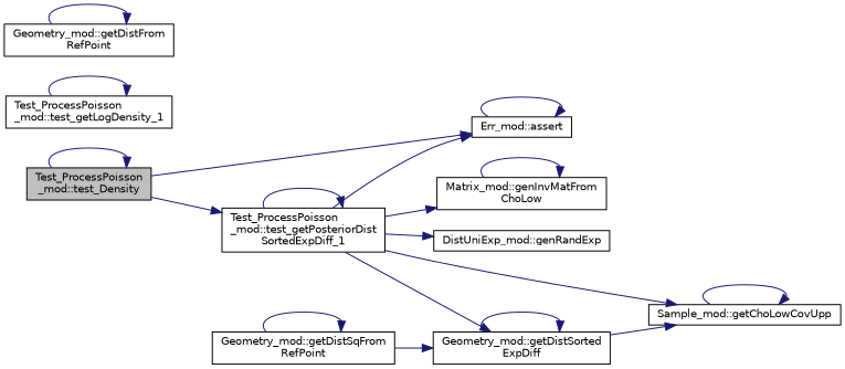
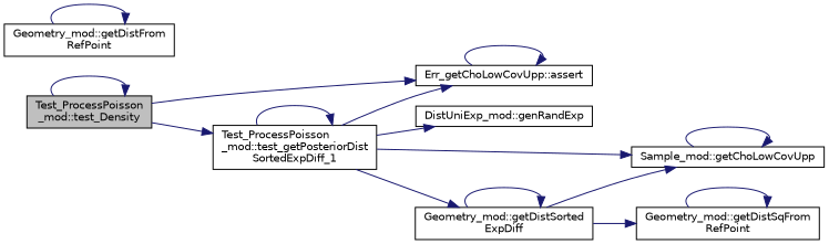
  digraph {
    rankdir=LR
    node [color=black fillcolor=white fontname=Helvetica fontsize=10 shape=record style=filled]
    edge [color=midnightblue fontname=Helvetica fontsize=10 labelfontname=Helvetica labelfontsize=10 style=solid]
    n1 [fillcolor=grey75 fontcolor=black height=0.2 label="Test_ProcessPoisson\l_mod::test_Density" width=0.4]
    n2 [height=0.2 label="Test_ProcessPoisson\l_mod::test_getPosteriorDist\lSortedExpDiff_1" width=0.4]
-   n3 [height=0.2 label="Err_mod::assert" width=0.4]
-   n4 [height=0.2 label="Test_ProcessPoisson\l_mod::test_getLogDensity_1" width=0.4]
-   n5 [height=0.2 label="Matrix_mod::genInvMatFrom\lChoLow" width=0.4]
+   n3 [height=0.2 label="Err_getChoLowCovUpp::assert" width=0.4]
    n6 [height=0.2 label="DistUniExp_mod::genRandExp" width=0.4]
    n7 [height=0.2 label="Sample_mod::getChoLowCovUpp" width=0.4]
    n8 [height=0.2 label="Geometry_mod::getDistSorted\lExpDiff" width=0.4]
    n9 [height=0.2 label="Geometry_mod::getDistSqFrom\lRefPoint" width=0.4]
    n10 [height=0.2 label="Geometry_mod::getDistFrom\lRefPoint" width=0.4]
    n1 -> n1
    n1 -> n2
    n1 -> n3
    n2 -> n2
    n2 -> n3
-   n2 -> n5
    n2 -> n6
    n2 -> n7
    n2 -> n8
    n3 -> n3
-   n4 -> n4
-   n5 -> n5
    n7 -> n7
    n8 -> n7
    n8 -> n8
-   n9 -> n8
+   n8 -> n9
    n9 -> n9
    n10 -> n10
  }
